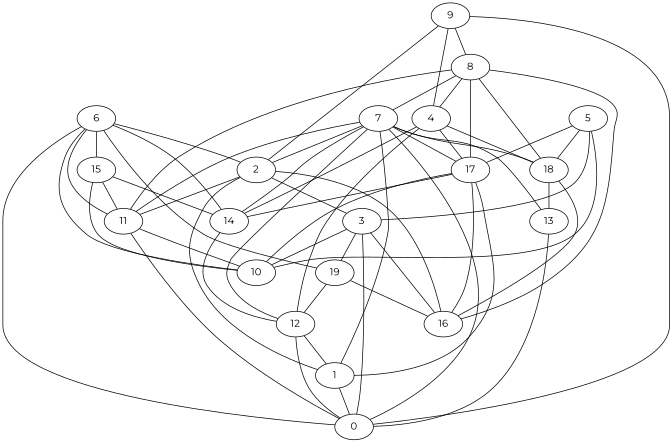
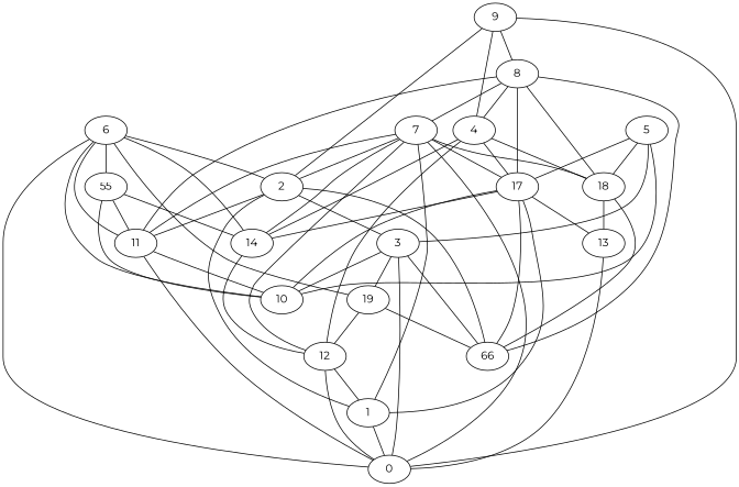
  digraph {
    fontname=Montserrat
    node [fontname=Montserrat]
    edge [color=black dir=none fontname=Montserrat]
    2
    11
-   16
+   16 [label=66]
    1
    10
    0
    3
    19
    12
    6
-   15
+   15 [label=55]
    14
    8
    7
    17
    18
    4
    13
    5
    9
    subgraph sub_1 {
      2
      11
      16
      1
      10
      0
      3
      19
      12
      6
      15
      14
      8
      7
      17
      18
      4
      13
      5
      9
    }
    2 -> 11
    2 -> 16
    2 -> 1
    2 -> 3
    11 -> 10
    11 -> 0
    1 -> 0
    3 -> 16
    3 -> 10
    3 -> 0
    3 -> 19
    19 -> 16
    19 -> 12
    12 -> 1
    12 -> 0
    6 -> 2
    6 -> 11
    6 -> 10
    6 -> 0
    6 -> 19
    6 -> 15
    6 -> 14
    15 -> 11
    15 -> 10
    15 -> 14
    14 -> 12
    8 -> 11
    8 -> 16
    8 -> 7
    8 -> 17
    8 -> 18
    8 -> 4
    7 -> 2
    7 -> 11
    7 -> 1
    7 -> 0
    7 -> 12
    7 -> 14
    7 -> 17
    7 -> 18
-   7 -> 13
+   17 -> 13
    17 -> 16
    17 -> 1
    17 -> 10
    17 -> 14
    18 -> 16
    18 -> 13
    4 -> 12
    4 -> 14
    4 -> 17
    4 -> 18
    13 -> 0
    5 -> 10
    5 -> 3
    5 -> 17
    5 -> 18
    9 -> 2
    9 -> 0
    9 -> 8
    9 -> 4
  }
